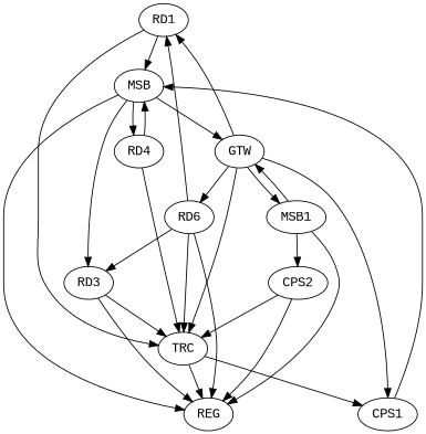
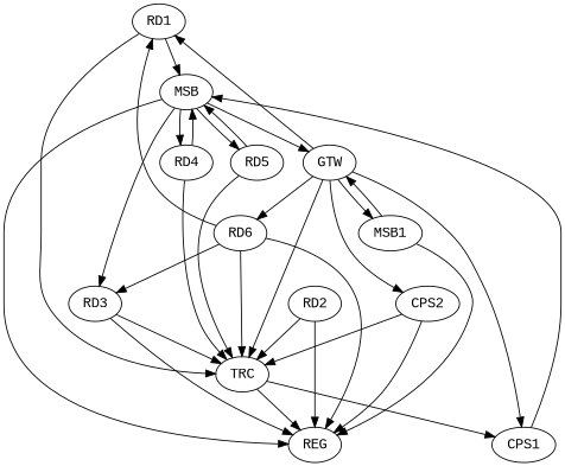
  strict digraph {
    fontname="Liberation Mono"
    node [fontname="Liberation Mono"]
    edge [fontname="Liberation Mono"]
    n1 [label=RD1]
    n2 [label=MSB]
    n3 [label=TRC]
    n4 [label=REG]
    n5 [label=RD3]
    n6 [label=RD4]
+   n7 [label=RD5]
    n8 [label=GTW]
    n9 [label=CPS1]
+   n10 [label=RD2]
    n11 [label=RD6]
    n12 [label=MSB1]
    n13 [label=CPS2]
    n1 -> n2
    n1 -> n3
    n2 -> n4
    n2 -> n5
    n2 -> n6
+   n2 -> n7
    n2 -> n8
    n3 -> n4
    n3 -> n9
    n5 -> n3
    n5 -> n4
    n6 -> n2
    n6 -> n3
+   n7 -> n2
+   n7 -> n3
    n8 -> n1
    n8 -> n3
    n8 -> n9
    n8 -> n11
    n8 -> n12
-   n12 -> n13
+   n8 -> n13
    n9 -> n2
+   n10 -> n3
+   n10 -> n4
    n11 -> n1
    n11 -> n3
    n11 -> n4
    n11 -> n5
    n12 -> n4
    n12 -> n8
    n13 -> n3
    n13 -> n4
  }
